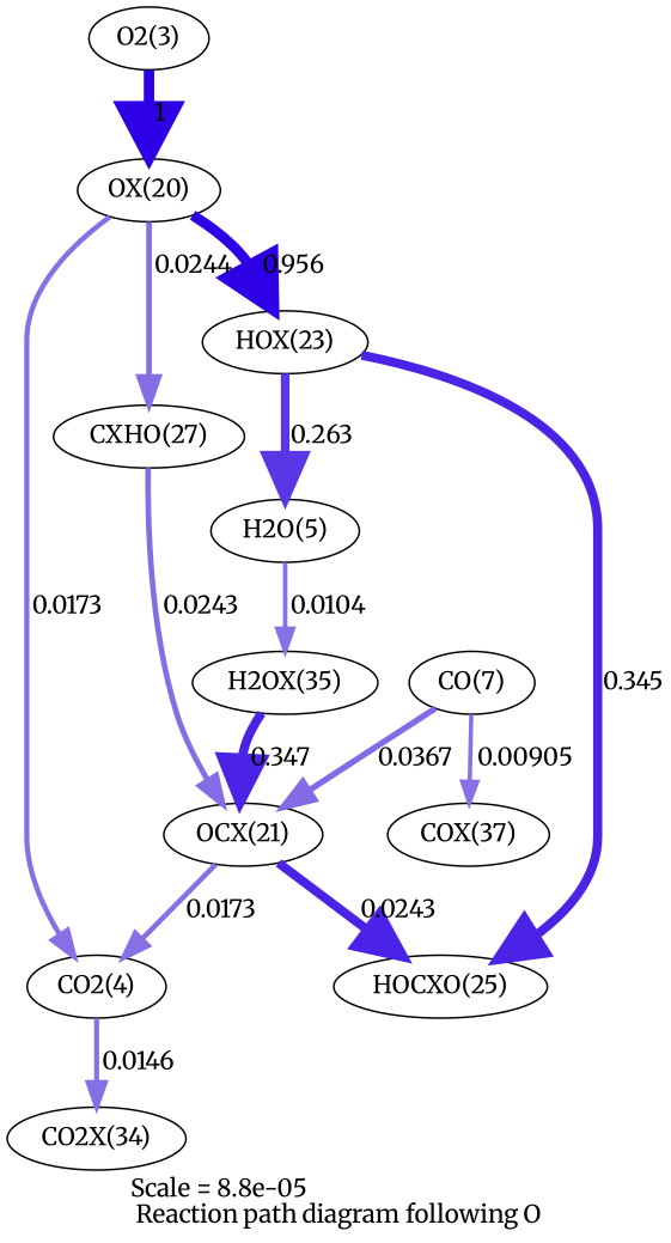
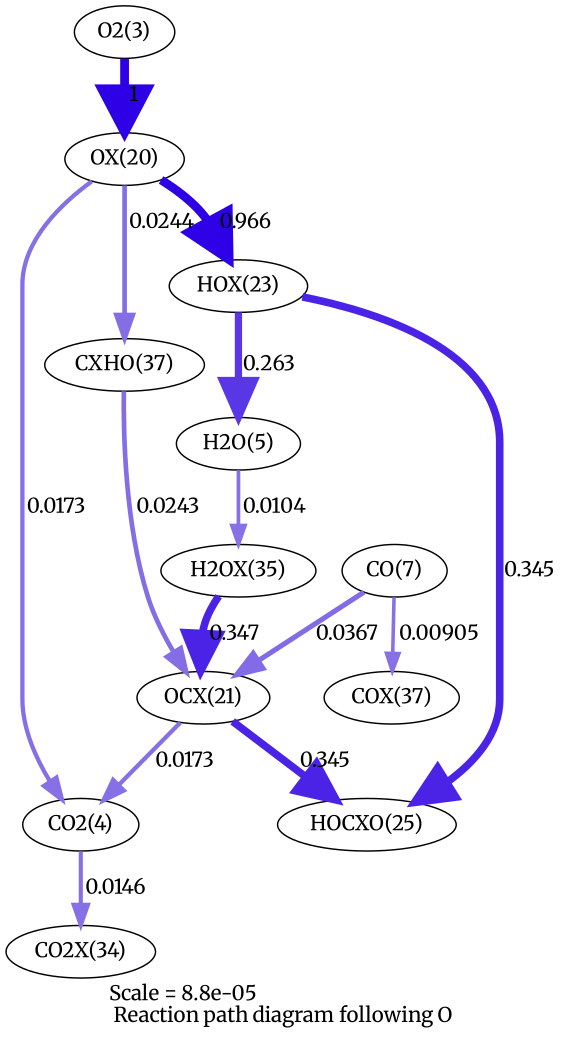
  digraph {
    fontname=Merriweather
    label="Scale = 8.8e-05\l Reaction path diagram following O"
    node [fontname=Merriweather]
    edge [arrowsize=2.6 color="0.7, 0.524, 0.9" fontname=Merriweather penwidth=5.2]
    n1 [label="O2(3)"]
    n2 [label="OX(20)"]
    n3 [label="HOX(23)"]
-   n4 [label="CXHO(27)"]
+   n4 [label="CXHO(37)"]
    n5 [label="CO2(4)"]
    n6 [label="H2O(5)"]
    n7 [label="HOCXO(25)"]
    n8 [label="OCX(21)"]
    n9 [label="CO2X(34)"]
    n10 [label="H2OX(35)"]
    n11 [label="CO(7)"]
    n12 [label="COX(37)"]
    n1 -> n2 [arrowsize=3 color="0.7, 1.5, 0.9" label=" 1" penwidth=6]
-   n2 -> n3 [arrowsize=2.98 color="0.7, 1.46, 0.9" label=" 0.956" penwidth=5.97]
+   n2 -> n3 [arrowsize=2.98 color="0.7, 1.46, 0.9" label=" 0.966" penwidth=5.97]
    n2 -> n4 [arrowsize=1.6 label=" 0.0244" penwidth=3.2]
    n2 -> n5 [arrowsize=1.47 color="0.7, 0.517, 0.9" label=" 0.0173" penwidth=2.94]
    n3 -> n6 [arrowsize=2.5 color="0.7, 0.763, 0.9" label=" 0.263" penwidth=4.99]
    n3 -> n7 [color="0.7, 0.845, 0.9" label=" 0.345"]
    n4 -> n8 [arrowsize=1.6 label=" 0.0243" penwidth=3.2]
    n5 -> n9 [arrowsize=1.4 color="0.7, 0.515, 0.9" label=" 0.0146" penwidth=2.81]
    n6 -> n10 [arrowsize=1.28 color="0.7, 0.51, 0.9" label=" 0.0104" penwidth=2.56]
    n8 -> n5 [arrowsize=1.47 color="0.7, 0.517, 0.9" label=" 0.0173" penwidth=2.94]
-   n8 -> n7 [color="0.7, 0.845, 0.9" label=" 0.0243"]
+   n8 -> n7 [color="0.7, 0.845, 0.9" label=" 0.345"]
    n10 -> n8 [color="0.7, 0.847, 0.9" label=" 0.347"]
    n11 -> n8 [arrowsize=1.75 color="0.7, 0.537, 0.9" label=" 0.0367" penwidth=3.51]
    n11 -> n12 [arrowsize=1.22 color="0.7, 0.509, 0.9" label=" 0.00905" penwidth=2.45]
  }
